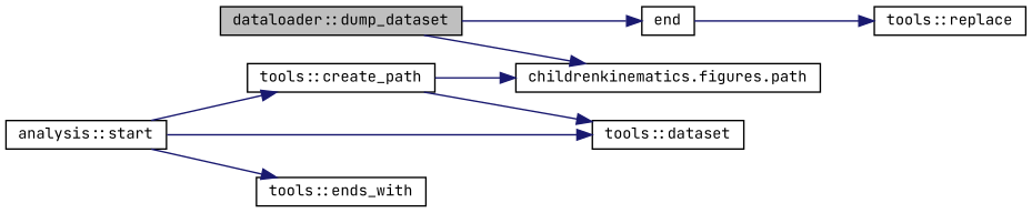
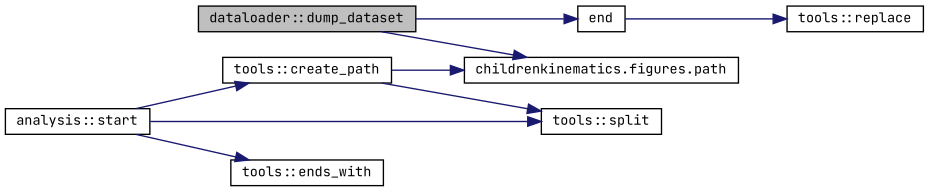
  digraph {
    fontname="JetBrains Mono"
    rankdir=LR
    node [color=black fillcolor=white fontname="JetBrains Mono" fontsize=10 shape=record style=filled]
    edge [color=midnightblue fontname="JetBrains Mono" fontsize=10 labelfontname=Helvetica labelfontsize=10 style=solid]
    n1 [fillcolor=grey75 fontcolor=black height=0.2 label="dataloader::dump_dataset" width=0.4]
    n2 [height=0.2 label=end width=0.4]
    n3 [height=0.2 label="childrenkinematics.figures.path" width=0.4]
    n4 [height=0.2 label="tools::replace" width=0.4]
    n5 [height=0.2 label="analysis::start" width=0.4]
    n6 [height=0.2 label="tools::create_path" width=0.4]
-   n7 [height=0.2 label="tools::dataset" width=0.4]
+   n7 [height=0.2 label="tools::split" width=0.4]
    n8 [height=0.2 label="tools::ends_with" width=0.4]
    n1 -> n2
    n1 -> n3
    n2 -> n4
    n5 -> n6
    n5 -> n7
    n5 -> n8
    n6 -> n3
    n6 -> n7
  }
